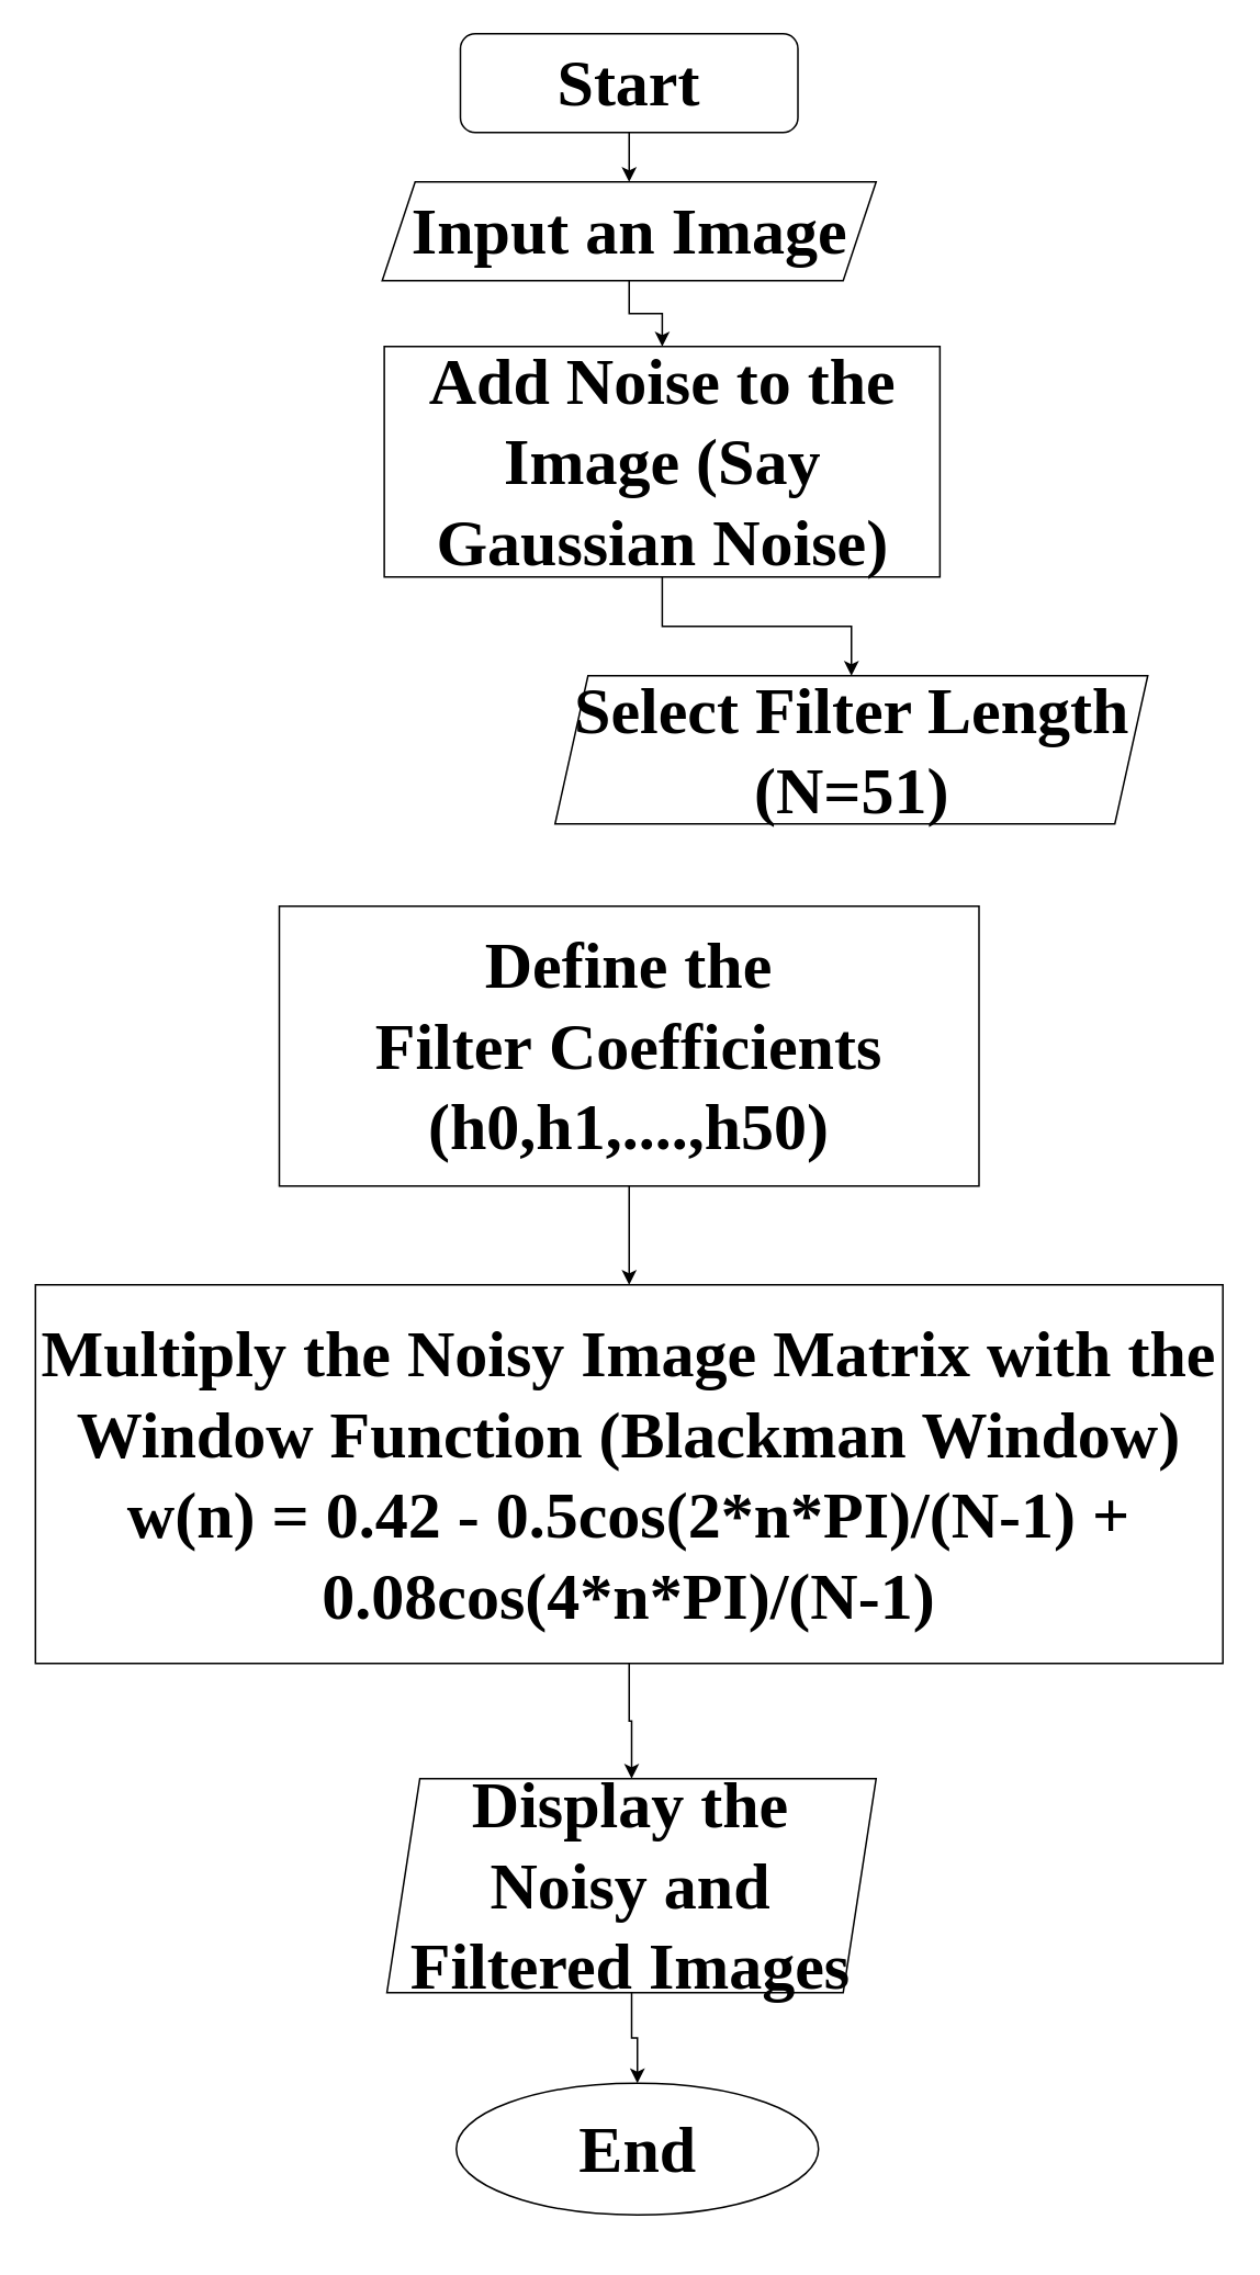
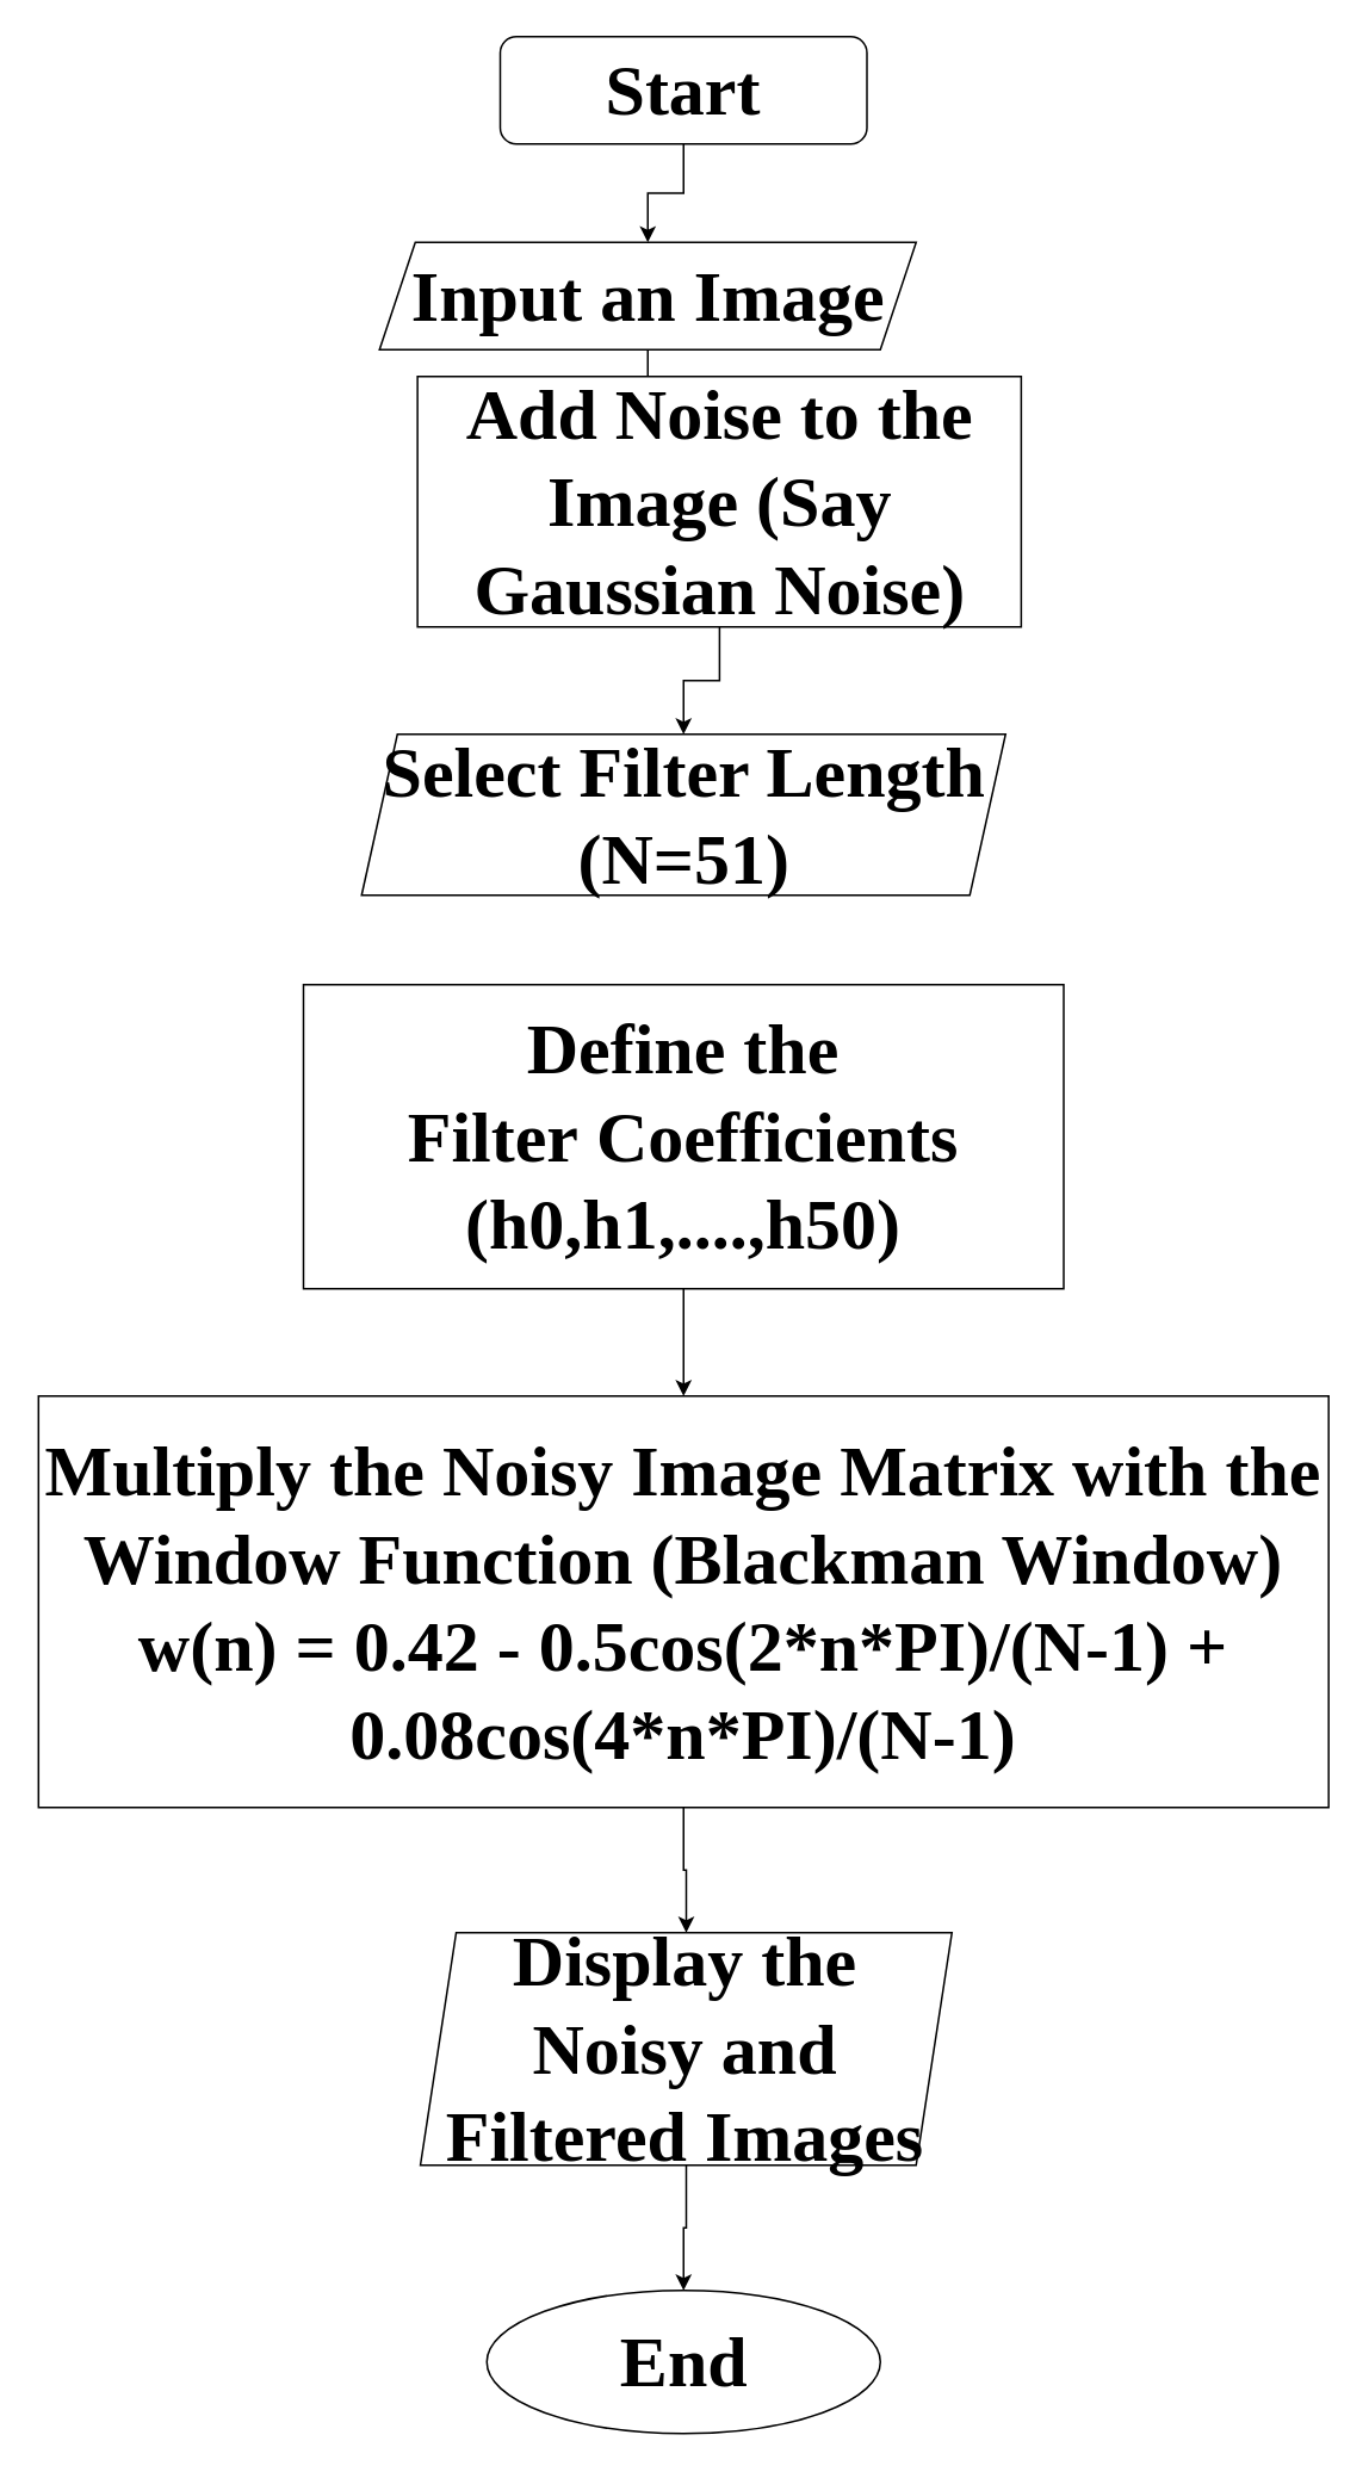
  <mxCell id="0" />
  <mxCell id="1" parent="0" />
  <mxCell id="2" value="" style="edgeStyle=orthogonalEdgeStyle;rounded=0;orthogonalLoop=1;jettySize=auto;html=1;entryX=0.5;entryY=0;entryDx=0;entryDy=0;exitX=0.5;exitY=1;exitDx=0;exitDy=0;fontSize=40;" parent="1" source="3" target="13" edge="1"><mxGeometry relative="1" as="geometry"><mxPoint x="329" y="60" as="sourcePoint" /><mxPoint x="334" y="100" as="targetPoint" /></mxGeometry></mxCell>
  <mxCell id="3" value="&lt;b style=&quot;font-size: 40px;&quot;&gt;&lt;font face=&quot;Times New Roman&quot; style=&quot;font-size: 40px;&quot;&gt;Start&lt;/font&gt;&lt;/b&gt;" style="whiteSpace=wrap;html=1;fontSize=40;rounded=1;" parent="1" vertex="1"><mxGeometry x="279" y="20" width="205" height="60" as="geometry" /></mxCell>
  <mxCell id="4" value="" style="edgeStyle=orthogonalEdgeStyle;rounded=0;orthogonalLoop=1;jettySize=auto;html=1;fontSize=40;" parent="1" source="5" target="10" edge="1"><mxGeometry relative="1" as="geometry" /></mxCell>
  <mxCell id="5" value="&lt;font face=&quot;Times New Roman&quot; style=&quot;font-size: 40px;&quot;&gt;&lt;span style=&quot;font-size: 40px;&quot;&gt;&lt;b style=&quot;font-size: 40px;&quot;&gt;Multiply the Noisy Image Matrix with the Window Function (Blackman Window)&lt;br style=&quot;font-size: 40px;&quot;&gt;w(n) = 0.42 - 0.5cos(2*n*PI)/(N-1) + 0.08cos(4*n*PI)/(N-1)&lt;br style=&quot;font-size: 40px;&quot;&gt;&lt;/b&gt;&lt;/span&gt;&lt;/font&gt;" style="rounded=0;whiteSpace=wrap;html=1;fontSize=40;glass=0;strokeWidth=1;shadow=0;" parent="1" vertex="1"><mxGeometry x="20.87" y="780" width="721.25" height="230" as="geometry" /></mxCell>
  <mxCell id="6" value="" style="edgeStyle=orthogonalEdgeStyle;rounded=0;orthogonalLoop=1;jettySize=auto;html=1;exitX=0.5;exitY=1;exitDx=0;exitDy=0;entryX=0.5;entryY=0;entryDx=0;entryDy=0;fontSize=40;" parent="1" source="7" target="5" edge="1"><mxGeometry relative="1" as="geometry" /></mxCell>
  <mxCell id="7" value="&lt;font face=&quot;Times New Roman&quot; style=&quot;font-size: 40px;&quot;&gt;&lt;b style=&quot;font-size: 40px;&quot;&gt;Define the Filter&amp;nbsp;&lt;/b&gt;&lt;/font&gt;&lt;font face=&quot;Times New Roman&quot; style=&quot;font-size: 40px;&quot;&gt;&lt;span style=&quot;font-size: 40px;&quot;&gt;&lt;b style=&quot;font-size: 40px;&quot;&gt;Coefficients (h0,h1,....,h50)&lt;/b&gt;&lt;/span&gt;&lt;/font&gt;" style="rounded=0;whiteSpace=wrap;html=1;fontSize=40;glass=0;strokeWidth=1;shadow=0;" parent="1" vertex="1"><mxGeometry x="169" y="550" width="425" height="170" as="geometry" /></mxCell>
- <mxCell id="8" value="&lt;b style=&quot;font-size: 40px;&quot;&gt;&lt;font face=&quot;Times New Roman&quot; style=&quot;font-size: 40px;&quot;&gt;End&lt;/font&gt;&lt;/b&gt;" style="ellipse;whiteSpace=wrap;html=1;fontSize=40;" parent="1" vertex="1"><mxGeometry x="276.5" y="1265" width="220" height="80" as="geometry" /></mxCell>
+ <mxCell id="8" value="&lt;b style=&quot;font-size: 40px;&quot;&gt;&lt;font face=&quot;Times New Roman&quot; style=&quot;font-size: 40px;&quot;&gt;End&lt;/font&gt;&lt;/b&gt;" style="ellipse;whiteSpace=wrap;html=1;fontSize=40;" parent="1" vertex="1"><mxGeometry x="271.5" y="1280" width="220" height="80" as="geometry" /></mxCell>
  <mxCell id="9" value="" style="edgeStyle=orthogonalEdgeStyle;rounded=0;orthogonalLoop=1;jettySize=auto;html=1;fontSize=40;" parent="1" source="10" target="8" edge="1"><mxGeometry relative="1" as="geometry" /></mxCell>
  <mxCell id="10" value="&lt;b style=&quot;font-size: 40px;&quot;&gt;&lt;font style=&quot;font-size: 40px;&quot; face=&quot;Times New Roman&quot;&gt;Display the Noisy and Filtered Images&lt;/font&gt;&lt;/b&gt;" style="shape=parallelogram;perimeter=parallelogramPerimeter;whiteSpace=wrap;html=1;fixedSize=1;fontSize=40;" parent="1" vertex="1"><mxGeometry x="234.36" y="1080" width="297.14" height="130" as="geometry" /></mxCell>
- <mxCell id="11" value="&lt;b style=&quot;border-color: var(--border-color); font-size: 40px;&quot;&gt;&lt;font style=&quot;border-color: var(--border-color); font-size: 40px;&quot; face=&quot;Times New Roman&quot;&gt;Select Filter Length (N=51)&lt;/font&gt;&lt;/b&gt;" style="shape=parallelogram;perimeter=parallelogramPerimeter;whiteSpace=wrap;html=1;fixedSize=1;fontSize=40;" parent="1" vertex="1"><mxGeometry x="336.5" y="410" width="360" height="90" as="geometry" /></mxCell>
+ <mxCell id="11" value="&lt;b style=&quot;border-color: var(--border-color); font-size: 40px;&quot;&gt;&lt;font style=&quot;border-color: var(--border-color); font-size: 40px;&quot; face=&quot;Times New Roman&quot;&gt;Select Filter Length (N=51)&lt;/font&gt;&lt;/b&gt;" style="shape=parallelogram;perimeter=parallelogramPerimeter;whiteSpace=wrap;html=1;fixedSize=1;fontSize=40;" parent="1" vertex="1"><mxGeometry x="201.5" y="410" width="360" height="90" as="geometry" /></mxCell>
  <mxCell id="12" value="" style="edgeStyle=orthogonalEdgeStyle;rounded=0;orthogonalLoop=1;jettySize=auto;html=1;" edge="1" parent="1" source="13" target="15"><mxGeometry relative="1" as="geometry" /></mxCell>
- <mxCell id="13" value="&lt;b style=&quot;border-color: var(--border-color); font-size: 40px;&quot;&gt;&lt;font style=&quot;border-color: var(--border-color); font-size: 40px;&quot; face=&quot;Times New Roman&quot;&gt;Input an Image&lt;/font&gt;&lt;/b&gt;" style="shape=parallelogram;perimeter=parallelogramPerimeter;whiteSpace=wrap;html=1;fixedSize=1;fontSize=40;" parent="1" vertex="1"><mxGeometry x="231.5" y="110" width="300" height="60" as="geometry" /></mxCell>
+ <mxCell id="13" value="&lt;b style=&quot;border-color: var(--border-color); font-size: 40px;&quot;&gt;&lt;font style=&quot;border-color: var(--border-color); font-size: 40px;&quot; face=&quot;Times New Roman&quot;&gt;Input an Image&lt;/font&gt;&lt;/b&gt;" style="shape=parallelogram;perimeter=parallelogramPerimeter;whiteSpace=wrap;html=1;fixedSize=1;fontSize=40;" parent="1" vertex="1"><mxGeometry x="211.5" y="135" width="300" height="60" as="geometry" /></mxCell>
  <mxCell id="14" value="" style="edgeStyle=orthogonalEdgeStyle;rounded=0;orthogonalLoop=1;jettySize=auto;html=1;" edge="1" parent="1" source="15" target="11"><mxGeometry relative="1" as="geometry" /></mxCell>
  <mxCell id="15" value="&lt;font face=&quot;Times New Roman&quot; style=&quot;font-size: 40px;&quot;&gt;&lt;span style=&quot;font-size: 40px;&quot;&gt;&lt;b style=&quot;font-size: 40px;&quot;&gt;Add Noise to the Image (Say Gaussian Noise)&lt;/b&gt;&lt;/span&gt;&lt;/font&gt;" style="rounded=0;whiteSpace=wrap;html=1;fontSize=40;glass=0;strokeWidth=1;shadow=0;" parent="1" vertex="1"><mxGeometry x="232.75" y="210" width="337.5" height="140" as="geometry" /></mxCell>
